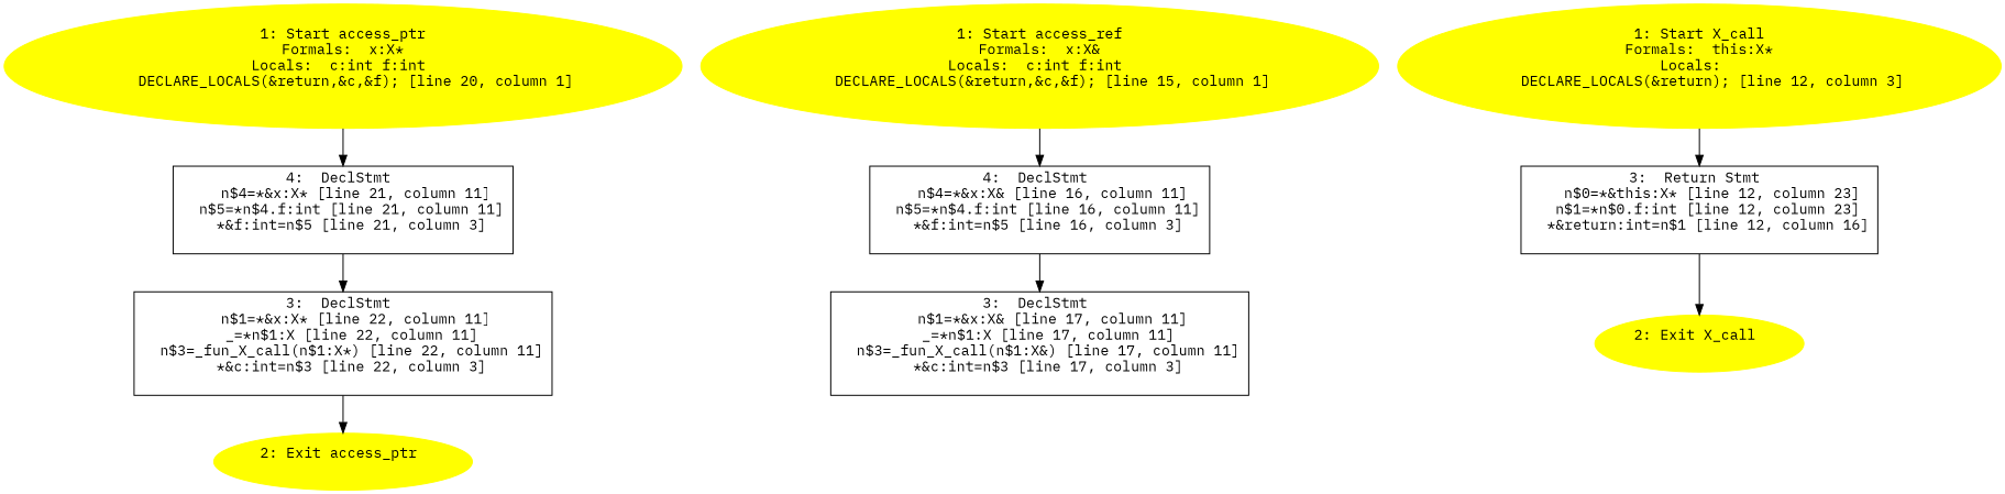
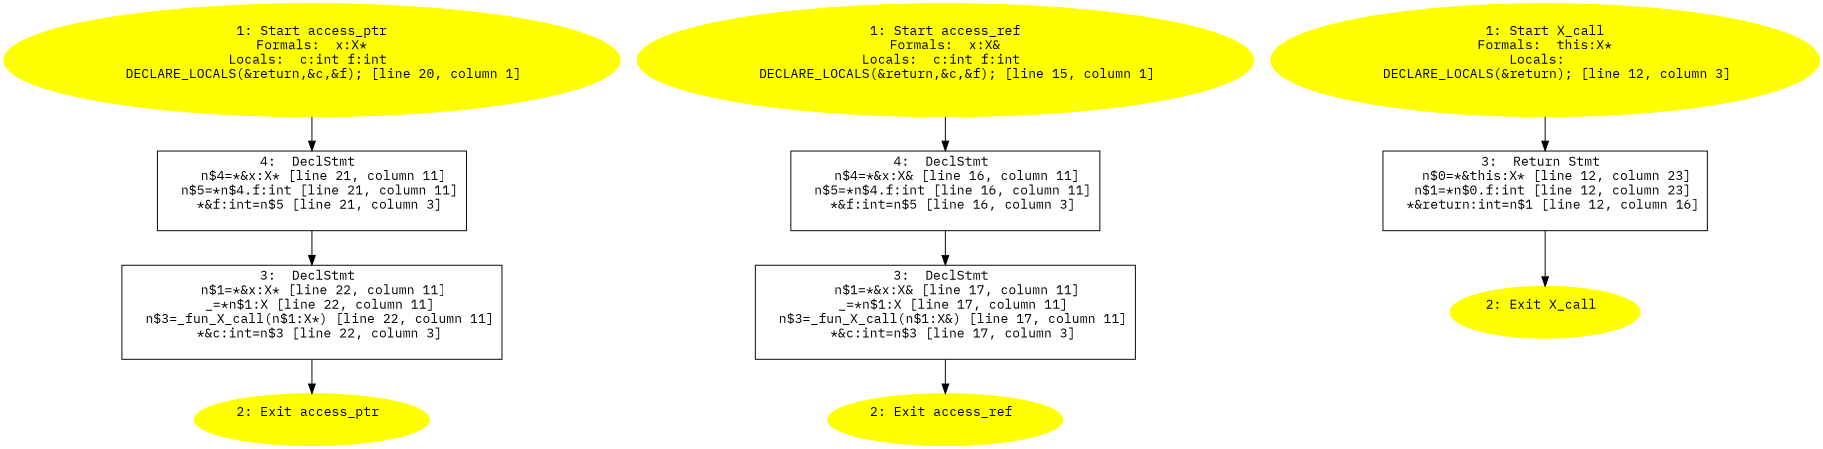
  digraph {
    fontname="IBM Plex Mono"
    node [color=yellow style=filled fontname="IBM Plex Mono"]
    edge [fontname="IBM Plex Mono"]
    n1 [label="1: Start access_ptr\nFormals:  x:X*\nLocals:  c:int f:int \n   DECLARE_LOCALS(&return,&c,&f); [line 20, column 1]\n "]
    n2 [label="4:  DeclStmt \n   n$4=*&x:X* [line 21, column 11]\n  n$5=*n$4.f:int [line 21, column 11]\n  *&f:int=n$5 [line 21, column 3]\n " shape=box color="" style=""]
    n3 [label="3:  DeclStmt \n   n$1=*&x:X* [line 22, column 11]\n  _=*n$1:X [line 22, column 11]\n  n$3=_fun_X_call(n$1:X*) [line 22, column 11]\n  *&c:int=n$3 [line 22, column 3]\n " shape=box color="" style=""]
    n4 [label="2: Exit access_ptr \n  "]
    n5 [label="1: Start access_ref\nFormals:  x:X&\nLocals:  c:int f:int \n   DECLARE_LOCALS(&return,&c,&f); [line 15, column 1]\n "]
    n6 [label="4:  DeclStmt \n   n$4=*&x:X& [line 16, column 11]\n  n$5=*n$4.f:int [line 16, column 11]\n  *&f:int=n$5 [line 16, column 3]\n " shape=box color="" style=""]
    n7 [label="3:  DeclStmt \n   n$1=*&x:X& [line 17, column 11]\n  _=*n$1:X [line 17, column 11]\n  n$3=_fun_X_call(n$1:X&) [line 17, column 11]\n  *&c:int=n$3 [line 17, column 3]\n " shape=box color="" style=""]
+   n8 [label="2: Exit access_ref \n  "]
    n9 [label="1: Start X_call\nFormals:  this:X*\nLocals:  \n   DECLARE_LOCALS(&return); [line 12, column 3]\n "]
    n10 [label="3:  Return Stmt \n   n$0=*&this:X* [line 12, column 23]\n  n$1=*n$0.f:int [line 12, column 23]\n  *&return:int=n$1 [line 12, column 16]\n " shape=box color="" style=""]
    n11 [label="2: Exit X_call \n  "]
    n1 -> n2
    n2 -> n3
    n3 -> n4
    n5 -> n6
    n6 -> n7
+   n7 -> n8
    n9 -> n10
    n10 -> n11
  }
